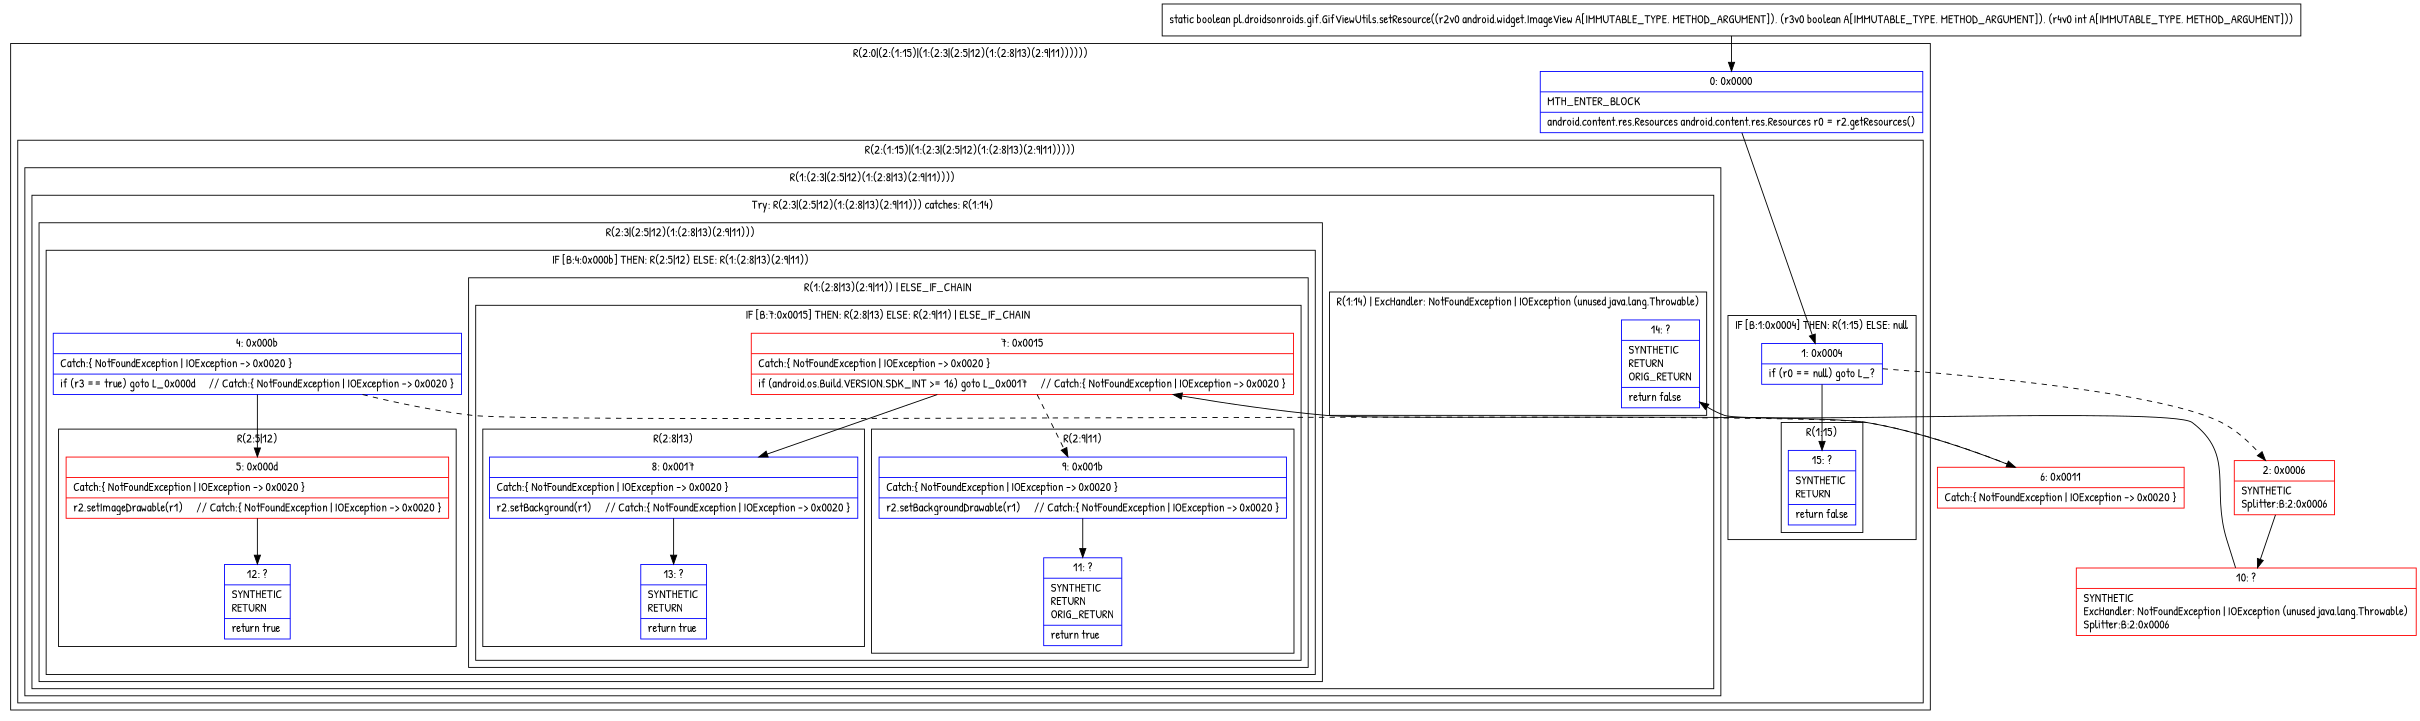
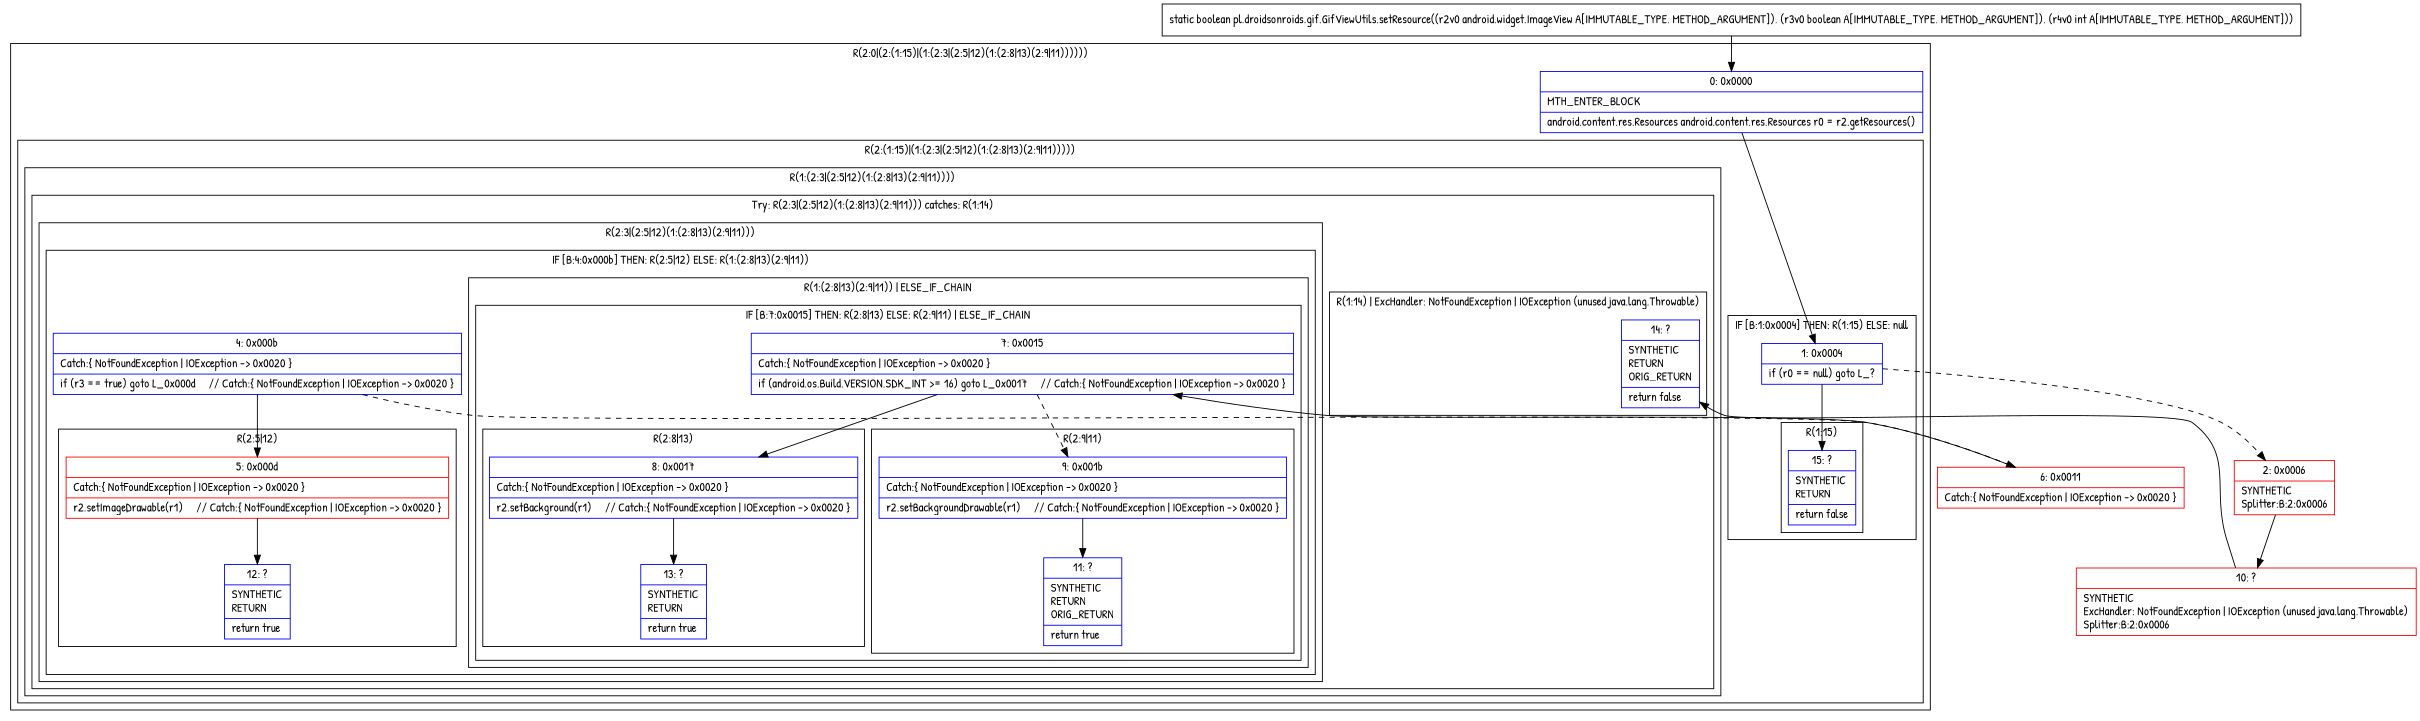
  digraph {
    fontname="Patrick Hand"
    node [color=blue fontname="Patrick Hand" shape=record]
    edge [fontname="Patrick Hand"]
    n1 [label="{15\:\ ?|SYNTHETIC\lRETURN\l|return false\l}"]
    n2 [label="{1\:\ 0x0004|if (r0 == null) goto L_?\l}"]
    n3 [color=red label="{5\:\ 0x000d|Catch:\{ NotFoundException \| IOException \-\> 0x0020 \}\l|r2.setImageDrawable(r1)     \/\/ Catch:\{ NotFoundException \| IOException \-\> 0x0020 \}\l}"]
    n4 [label="{12\:\ ?|SYNTHETIC\lRETURN\l|return true\l}"]
    n5 [label="{8\:\ 0x0017|Catch:\{ NotFoundException \| IOException \-\> 0x0020 \}\l|r2.setBackground(r1)     \/\/ Catch:\{ NotFoundException \| IOException \-\> 0x0020 \}\l}"]
    n6 [label="{13\:\ ?|SYNTHETIC\lRETURN\l|return true\l}"]
    n7 [label="{9\:\ 0x001b|Catch:\{ NotFoundException \| IOException \-\> 0x0020 \}\l|r2.setBackgroundDrawable(r1)     \/\/ Catch:\{ NotFoundException \| IOException \-\> 0x0020 \}\l}"]
    n8 [label="{11\:\ ?|SYNTHETIC\lRETURN\lORIG_RETURN\l|return true\l}"]
-   n9 [color=red label="{7\:\ 0x0015|Catch:\{ NotFoundException \| IOException \-\> 0x0020 \}\l|if (android.os.Build.VERSION.SDK_INT \>= 16) goto L_0x0017     \/\/ Catch:\{ NotFoundException \| IOException \-\> 0x0020 \}\l}"]
+   n9 [label="{7\:\ 0x0015|Catch:\{ NotFoundException \| IOException \-\> 0x0020 \}\l|if (android.os.Build.VERSION.SDK_INT \>= 16) goto L_0x0017     \/\/ Catch:\{ NotFoundException \| IOException \-\> 0x0020 \}\l}"]
    n10 [label="{4\:\ 0x000b|Catch:\{ NotFoundException \| IOException \-\> 0x0020 \}\l|if (r3 == true) goto L_0x000d     \/\/ Catch:\{ NotFoundException \| IOException \-\> 0x0020 \}\l}"]
    n11 [label="{14\:\ ?|SYNTHETIC\lRETURN\lORIG_RETURN\l|return false\l}"]
    n12 [label="{0\:\ 0x0000|MTH_ENTER_BLOCK\l|android.content.res.Resources android.content.res.Resources r0 = r2.getResources()\l}"]
    n13 [color=red label="{2\:\ 0x0006|SYNTHETIC\lSplitter:B:2:0x0006\l}"]
    n14 [color=red label="{6\:\ 0x0011|Catch:\{ NotFoundException \| IOException \-\> 0x0020 \}\l}"]
    n15 [color=red label="{10\:\ ?|SYNTHETIC\lExcHandler: NotFoundException \| IOException (unused java.lang.Throwable)\lSplitter:B:2:0x0006\l}"]
    n16 [label="{static boolean pl.droidsonroids.gif.GifViewUtils.setResource((r2v0 android.widget.ImageView A[IMMUTABLE_TYPE, METHOD_ARGUMENT]), (r3v0 boolean A[IMMUTABLE_TYPE, METHOD_ARGUMENT]), (r4v0 int A[IMMUTABLE_TYPE, METHOD_ARGUMENT])) }" color=""]
    subgraph cluster_1 {
      label="R(2:0|(2:(1:15)|(1:(2:3|(2:5|12)(1:(2:8|13)(2:9|11))))))"
      n12
      subgraph cluster_2 {
        label="R(2:(1:15)|(1:(2:3|(2:5|12)(1:(2:8|13)(2:9|11)))))"
        subgraph cluster_3 {
          label="IF [B:1:0x0004] THEN: R(1:15) ELSE: null"
          n2
          subgraph cluster_4 {
            label="R(1:15)"
            n1
          }
        }
        subgraph cluster_5 {
          label="R(1:(2:3|(2:5|12)(1:(2:8|13)(2:9|11))))"
          subgraph cluster_6 {
            label="Try: R(2:3|(2:5|12)(1:(2:8|13)(2:9|11))) catches: R(1:14)"
            subgraph cluster_7 {
              label="R(2:3|(2:5|12)(1:(2:8|13)(2:9|11)))"
              subgraph cluster_8 {
                label="IF [B:4:0x000b] THEN: R(2:5|12) ELSE: R(1:(2:8|13)(2:9|11))"
                n10
                subgraph cluster_9 {
                  label="R(2:5|12)"
                  n3
                  n4
                }
                subgraph cluster_10 {
                  label="R(1:(2:8|13)(2:9|11)) | ELSE_IF_CHAIN\l"
                  subgraph cluster_11 {
                    label="IF [B:7:0x0015] THEN: R(2:8|13) ELSE: R(2:9|11) | ELSE_IF_CHAIN\l"
                    n9
                    subgraph cluster_12 {
                      label="R(2:8|13)"
                      n5
                      n6
                    }
                    subgraph cluster_13 {
                      label="R(2:9|11)"
                      n7
                      n8
                    }
                  }
                }
              }
            }
            subgraph cluster_14 {
              label="R(1:14) | ExcHandler: NotFoundException \| IOException (unused java.lang.Throwable)\l"
              n11
            }
          }
        }
      }
    }
    subgraph cluster_15 {
      label="R(1:14) | ExcHandler: NotFoundException \| IOException (unused java.lang.Throwable)\l"
    }
    n2 -> n1
    n2 -> n13 [style=dashed]
    n3 -> n4
    n5 -> n6
    n7 -> n8
    n9 -> n5
    n9 -> n7 [style=dashed]
    n10 -> n3
    n10 -> n14 [style=dashed]
    n12 -> n2
    n13 -> n15
    n14 -> n9
    n15 -> n11
    n16 -> n12
  }
